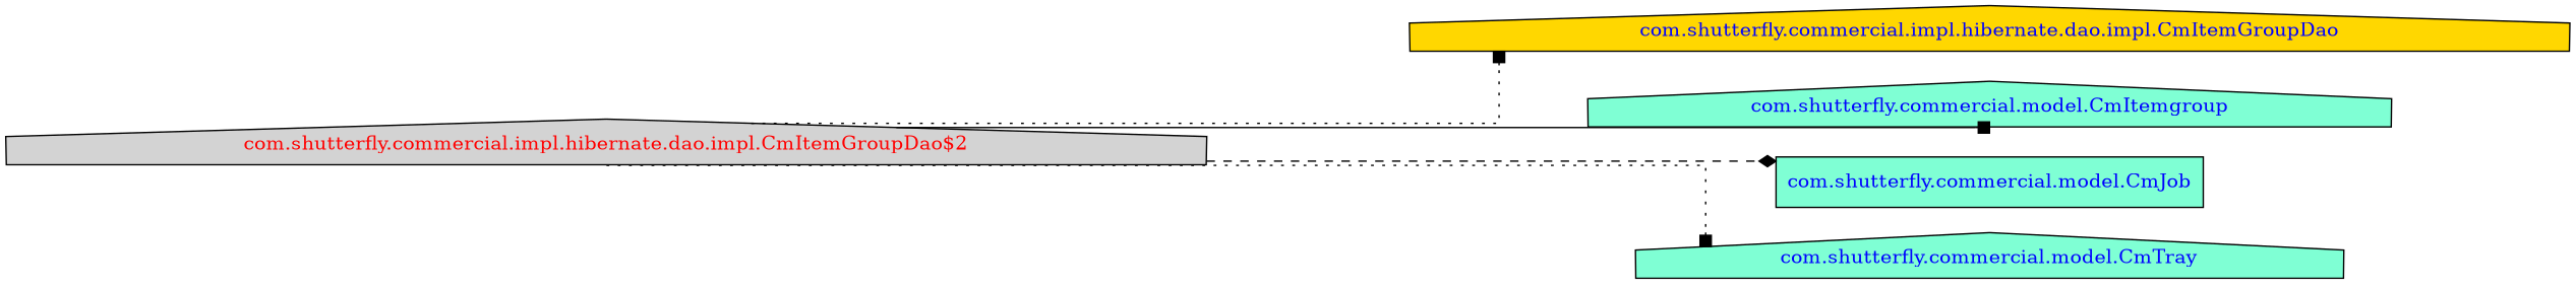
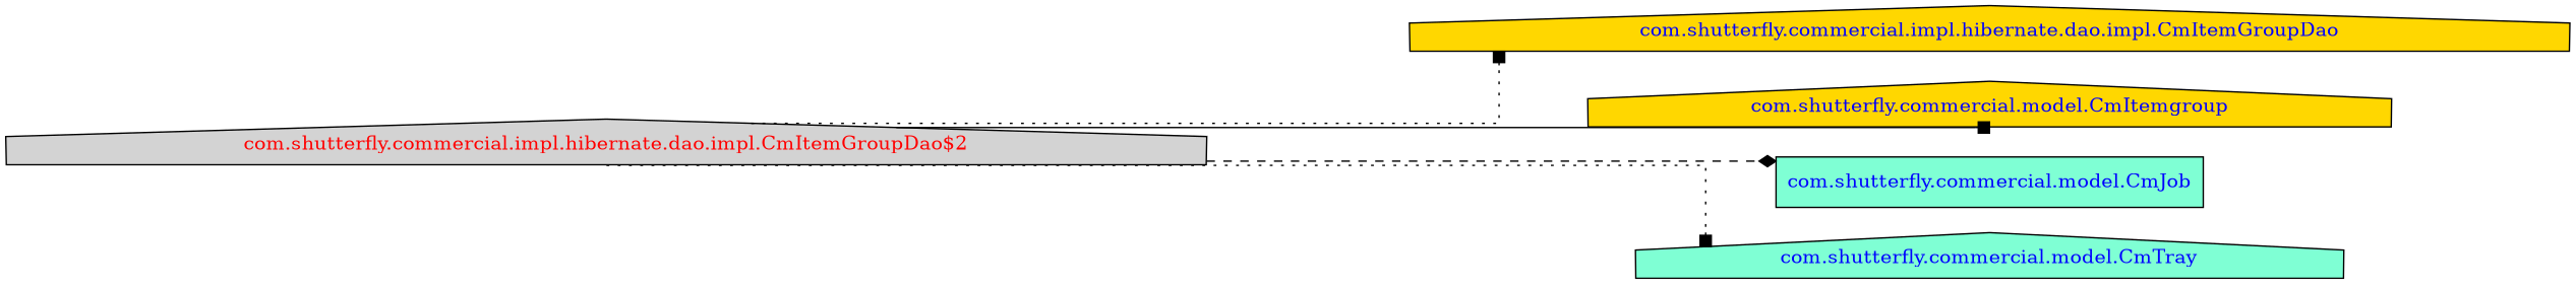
  digraph {
    concentrate=true
    rankdir=LR
    ranksep=2.0
    splines=ortho
    node [fontcolor=blue style=filled fillcolor=gold shape=house]
    edge [style=dotted arrowhead=box]
    "com.shutterfly.commercial.impl.hibernate.dao.impl.CmItemGroupDao$2" [fontcolor=red fillcolor=lightgrey]
    "com.shutterfly.commercial.impl.hibernate.dao.impl.CmItemGroupDao"
-   "com.shutterfly.commercial.model.CmItemgroup" [fillcolor=aquamarine]
+   "com.shutterfly.commercial.model.CmItemgroup"
    "com.shutterfly.commercial.model.CmJob" [fillcolor=aquamarine shape=box]
    "com.shutterfly.commercial.model.CmTray" [fillcolor=aquamarine]
    "com.shutterfly.commercial.impl.hibernate.dao.impl.CmItemGroupDao$2" -> "com.shutterfly.commercial.impl.hibernate.dao.impl.CmItemGroupDao"
    "com.shutterfly.commercial.impl.hibernate.dao.impl.CmItemGroupDao$2" -> "com.shutterfly.commercial.model.CmItemgroup" [style=solid]
    "com.shutterfly.commercial.impl.hibernate.dao.impl.CmItemGroupDao$2" -> "com.shutterfly.commercial.model.CmJob" [style=dashed arrowhead=diamond]
    "com.shutterfly.commercial.impl.hibernate.dao.impl.CmItemGroupDao$2" -> "com.shutterfly.commercial.model.CmTray"
  }
